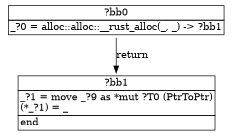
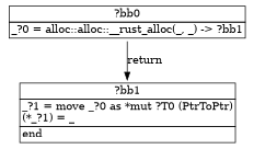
  digraph {
    node [shape=none]
    n1 [label=<<table border="0" cellborder="1" cellspacing="0"><tr><td  align="center" colspan="1">?bb0</td></tr><tr><td align="left">_?0 = alloc::alloc::__rust_alloc(_, _) -&gt; ?bb1</td></tr></table>>]
-   n2 [label=<<table border="0" cellborder="1" cellspacing="0"><tr><td  align="center" colspan="1">?bb1</td></tr><tr><td align="left" balign="left">_?1 = move _?9 as *mut ?T0 (PtrToPtr)<br/>(*_?1) = _<br/></td></tr><tr><td align="left">end</td></tr></table>>]
+   n2 [label=<<table border="0" cellborder="1" cellspacing="0"><tr><td  align="center" colspan="1">?bb1</td></tr><tr><td align="left" balign="left">_?1 = move _?0 as *mut ?T0 (PtrToPtr)<br/>(*_?1) = _<br/></td></tr><tr><td align="left">end</td></tr></table>>]
    n1 -> n2 [label=return]
  }
